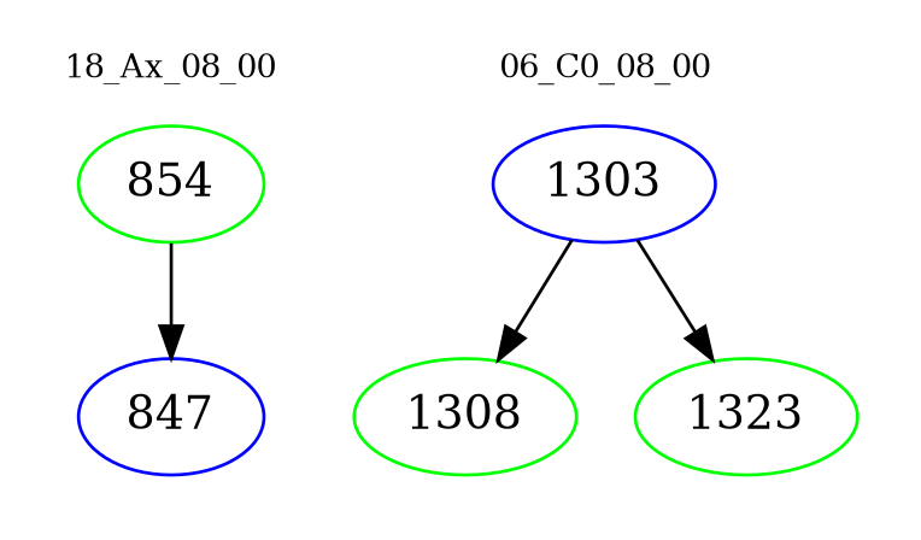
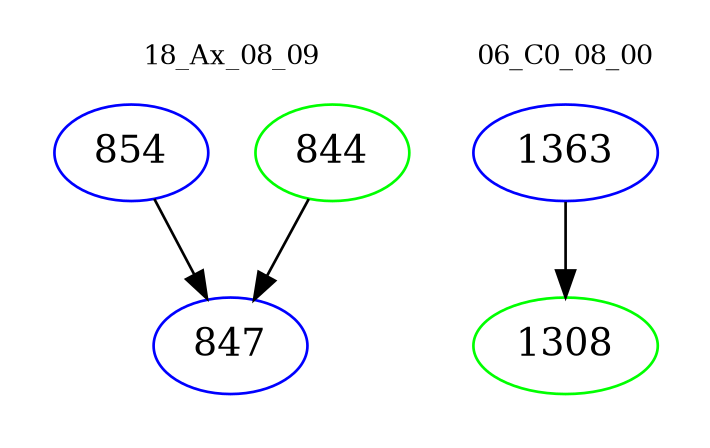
  digraph {
    node [color=green]
    edge [color=black]
+   n1 [label=844]
    n2 [color=blue label=847]
-   n3 [label=854]
+   n3 [color=blue label=854]
    n4 [label=1308]
-   n5 [color=blue label=1303]
-   n6 [label=1323]
+   n5 [color=blue label=1363]
    subgraph cluster_1 {
      color=white
      fontsize=10
-     label="18_Ax_08_00"
+     label="18_Ax_08_09"
+     n1
      n2
      n3
    }
    subgraph cluster_2 {
      color=white
      fontsize=10
      label="06_C0_08_00"
      n4
      n5
-     n6
    }
+   n1 -> n2
    n3 -> n2
    n5 -> n4
-   n5 -> n6
  }
